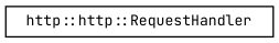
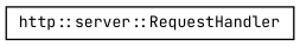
  digraph {
    rankdir=LR
    fontname="JetBrains Mono"
-   n1 [color=black fillcolor=white fontname="JetBrains Mono" fontsize=10 height=0.2 label="http::http::RequestHandler" shape=record style=filled width=0.4]
+   n1 [color=black fillcolor=white fontname="JetBrains Mono" fontsize=10 height=0.2 label="http::server::RequestHandler" shape=record style=filled width=0.4]
  }
